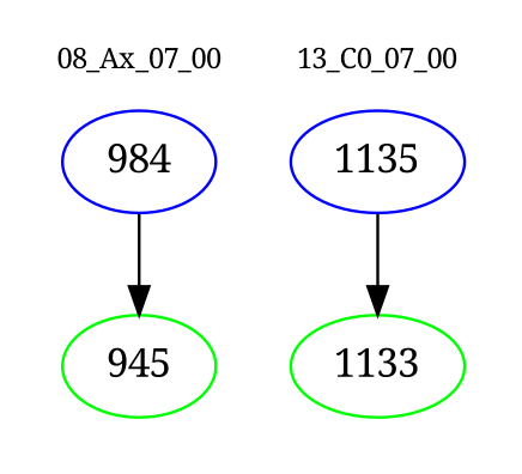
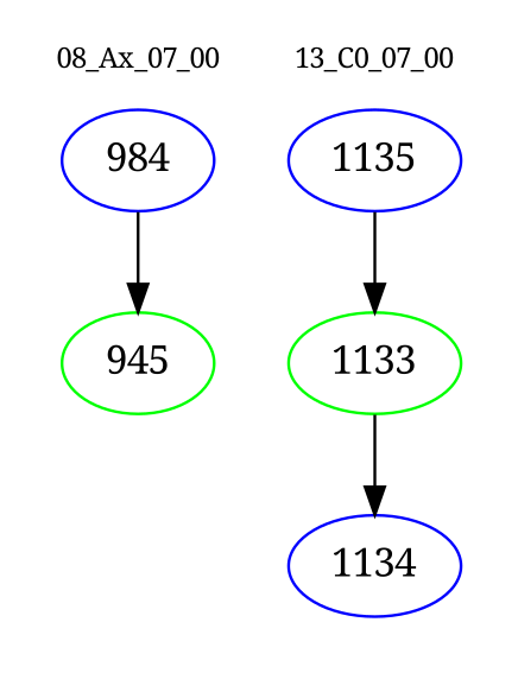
  digraph {
    fontname="Noto Serif"
    node [color=blue fontname="Noto Serif"]
    edge [color=black fontname="Noto Serif"]
    n1 [label=984]
    n2 [color=green label=945]
    n3 [label=1135]
    n4 [color=green label=1133]
+   n5 [label=1134]
    subgraph cluster_1 {
      color=white
      fontsize=10
      label="08_Ax_07_00"
      n1
      n2
    }
    subgraph cluster_2 {
      color=white
      fontsize=10
      label="13_C0_07_00"
      n3
      n4
+     n5
    }
    n1 -> n2
    n3 -> n4
+   n4 -> n5
  }
